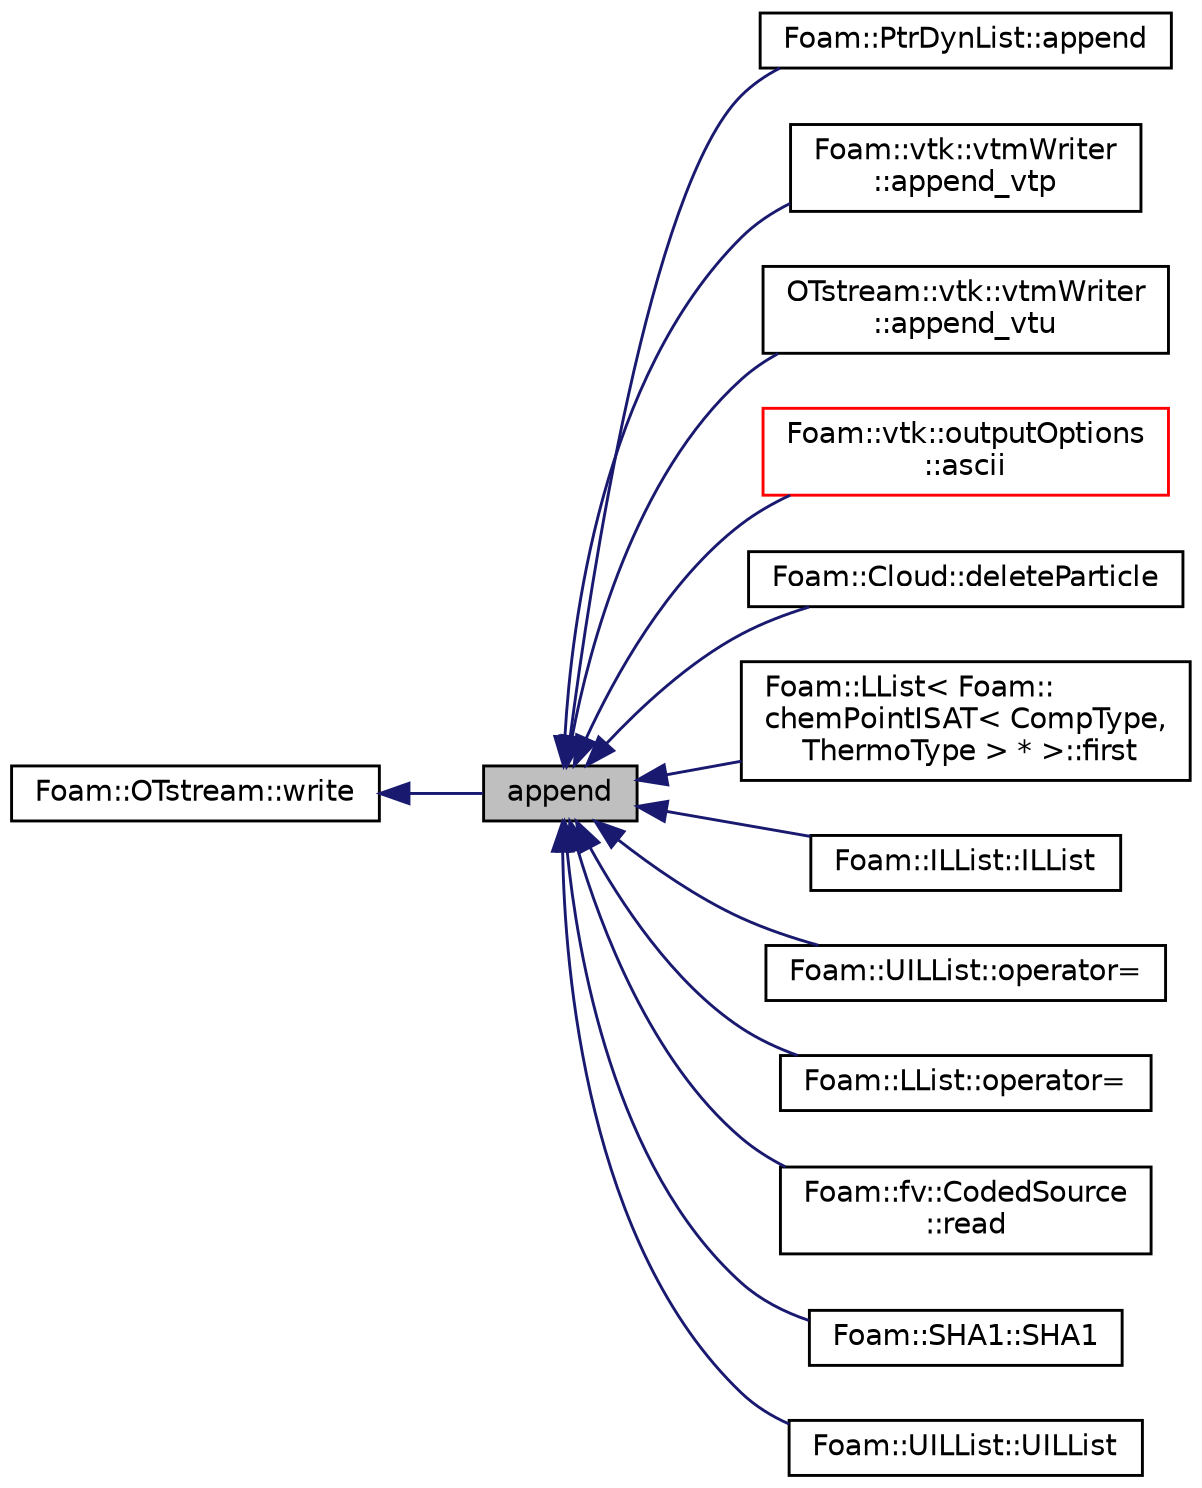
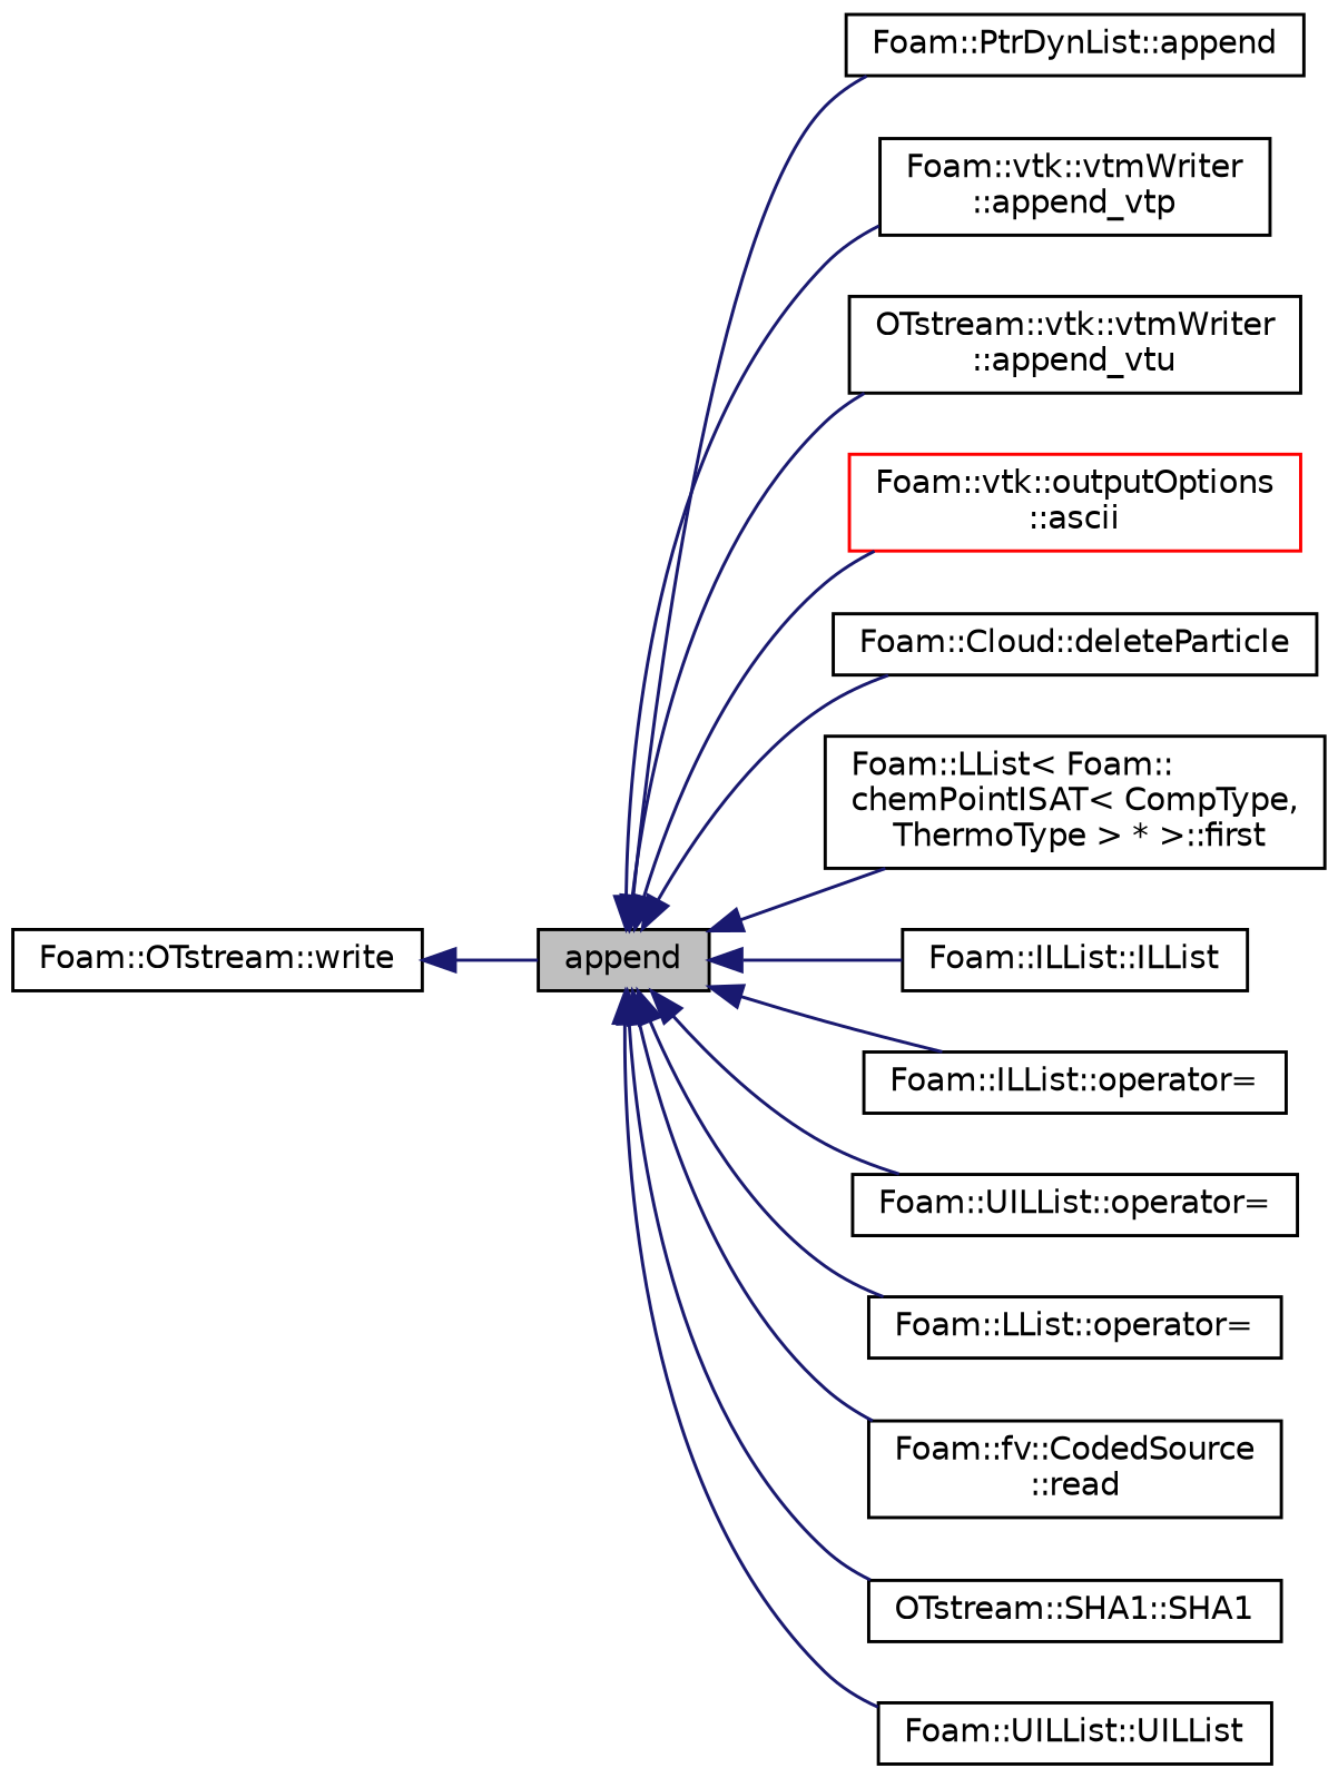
  digraph {
    rankdir=LR
    node [color=black fontname=Helvetica fontsize=10 shape=record]
    edge [color=midnightblue dir=back fontname=Helvetica fontsize=10 labelfontname=Helvetica labelfontsize=10 style=solid]
    n1 [fillcolor=grey75 fontcolor=black height=0.2 label=append style=filled width=0.4]
    n2 [height=0.2 label="Foam::PtrDynList::append" width=0.4]
    n3 [height=0.2 label="Foam::vtk::vtmWriter\l::append_vtp" width=0.4]
    n4 [height=0.2 label="OTstream::vtk::vtmWriter\l::append_vtu" width=0.4]
    n5 [color=red height=0.2 label="Foam::vtk::outputOptions\l::ascii" width=0.4]
    n6 [height=0.2 label="Foam::Cloud::deleteParticle" width=0.4]
    n7 [height=0.2 label="Foam::LList\< Foam::\lchemPointISAT\< CompType,\l ThermoType \> * \>::first" width=0.4]
    n8 [height=0.2 label="Foam::ILList::ILList" width=0.4]
+   n9 [height=0.2 label="Foam::ILList::operator=" width=0.4]
    n10 [height=0.2 label="Foam::UILList::operator=" width=0.4]
    n11 [height=0.2 label="Foam::LList::operator=" width=0.4]
    n12 [height=0.2 label="Foam::fv::CodedSource\l::read" width=0.4]
-   n13 [height=0.2 label="Foam::SHA1::SHA1" width=0.4]
+   n13 [height=0.2 label="OTstream::SHA1::SHA1" width=0.4]
    n14 [height=0.2 label="Foam::UILList::UILList" width=0.4]
    n15 [height=0.2 label="Foam::OTstream::write" width=0.4]
    n1 -> n2
    n1 -> n3
    n1 -> n4
    n1 -> n5
    n1 -> n6
    n1 -> n7
    n1 -> n8
+   n1 -> n9
    n1 -> n10
    n1 -> n11
    n1 -> n12
    n1 -> n13
    n1 -> n14
    n15 -> n1
  }
